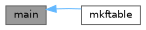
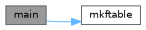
  digraph {
    rankdir=LR
    node [fontname=Helvetica fontsize=10 shape=box style=filled]
    n1 [color=gray40 fillcolor=grey60 fontcolor=black height=0.2 label=main width=0.4]
    n2 [color=grey40 fillcolor=white height=0.2 label=mkftable width=0.4]
-   n2 -> n1 [color=steelblue1 fontname=Helvetica fontsize=10 labelfontname=Helvetica labelfontsize=10 style=solid]
+   n1 -> n2 [color=steelblue1 fontname=Helvetica fontsize=10 labelfontname=Helvetica labelfontsize=10 style=solid]
  }
